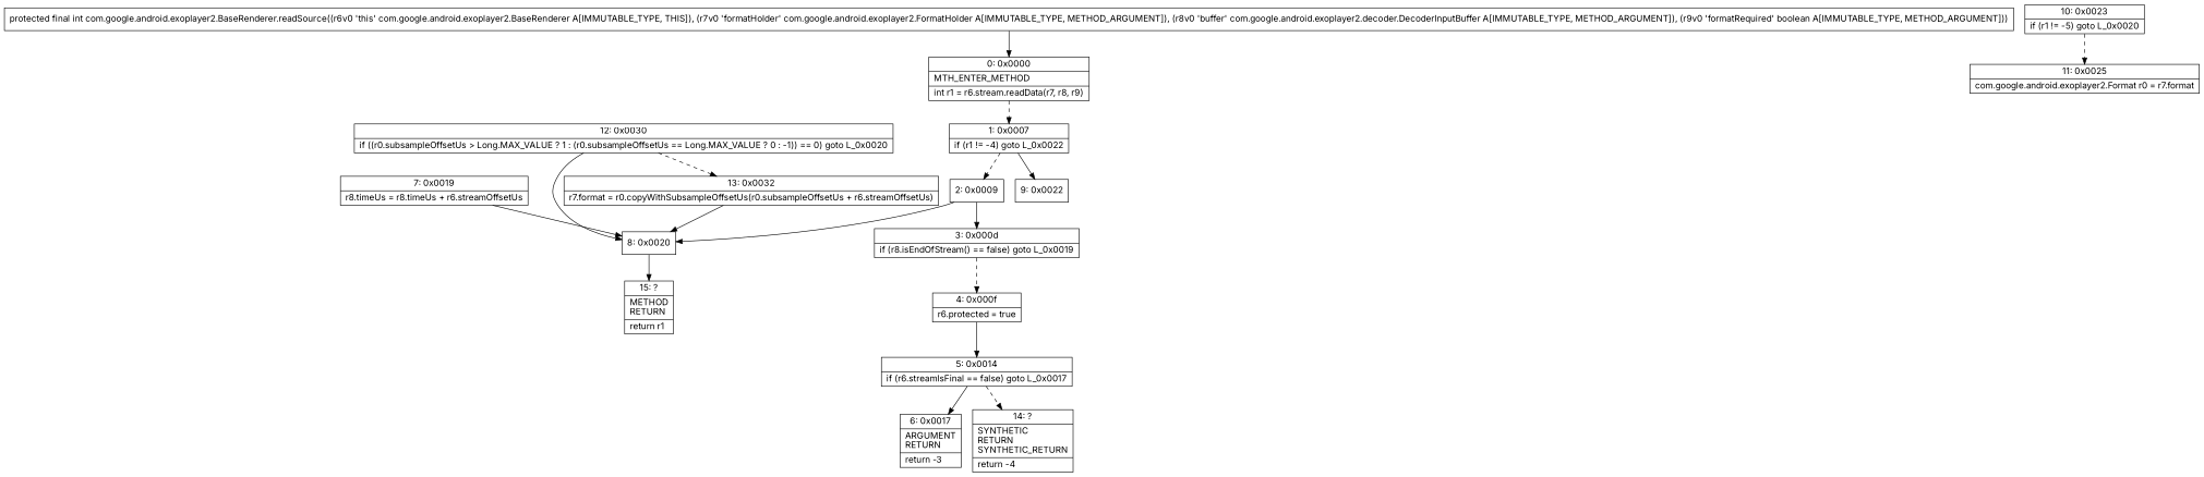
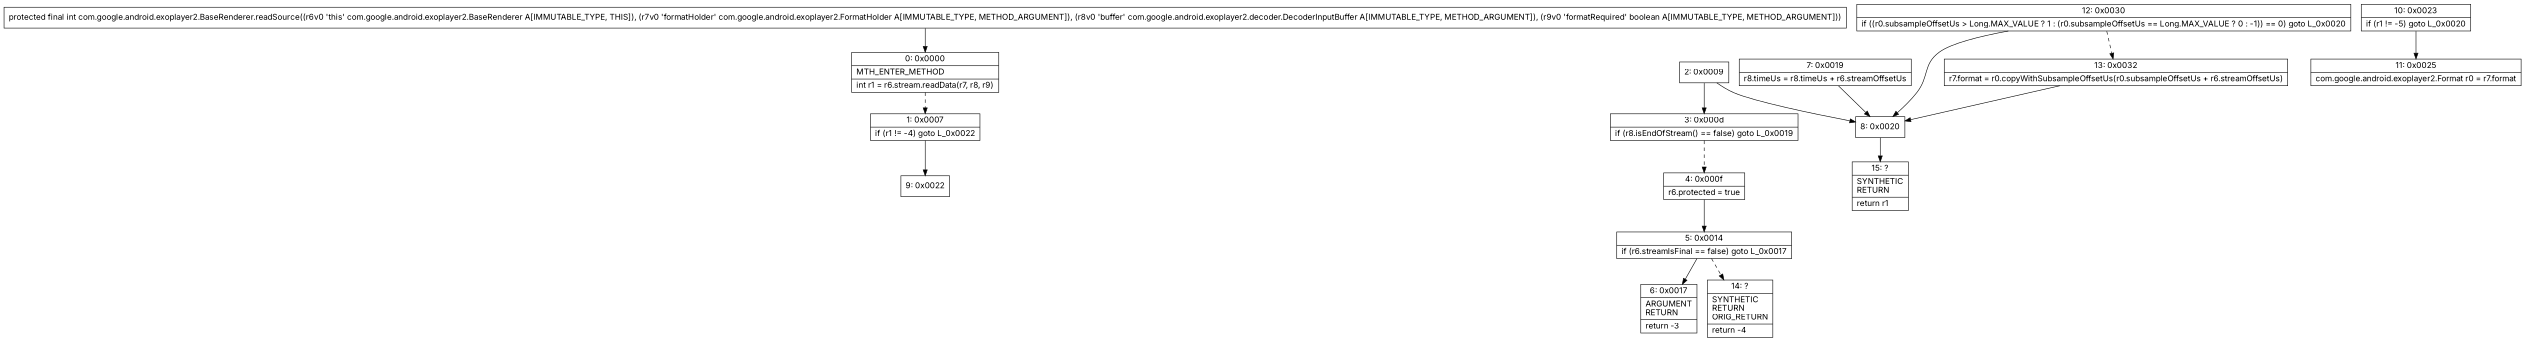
  digraph {
    fontname=Inter
    node [fontname=Inter shape=record]
    edge [fontname=Inter]
    n1 [label="{0\:\ 0x0000|MTH_ENTER_METHOD\l|int r1 = r6.stream.readData(r7, r8, r9)\l}"]
    n2 [label="{1\:\ 0x0007|if (r1 != \-4) goto L_0x0022\l}"]
    n3 [label="{2\:\ 0x0009}"]
    n4 [label="{9\:\ 0x0022}"]
    n5 [label="{3\:\ 0x000d|if (r8.isEndOfStream() == false) goto L_0x0019\l}"]
    n6 [label="{8\:\ 0x0020}"]
    n7 [label="{4\:\ 0x000f|r6.protected = true\l}"]
    n8 [label="{5\:\ 0x0014|if (r6.streamIsFinal == false) goto L_0x0017\l}"]
    n9 [label="{7\:\ 0x0019|r8.timeUs = r8.timeUs + r6.streamOffsetUs\l}"]
    n10 [label="{6\:\ 0x0017|ARGUMENT\lRETURN\l|return \-3\l}"]
-   n11 [label="{14\:\ ?|SYNTHETIC\lRETURN\lSYNTHETIC_RETURN\l|return \-4\l}"]
-   n12 [label="{15\:\ ?|METHOD\lRETURN\l|return r1\l}"]
+   n11 [label="{14\:\ ?|SYNTHETIC\lRETURN\lORIG_RETURN\l|return \-4\l}"]
+   n12 [label="{15\:\ ?|SYNTHETIC\lRETURN\l|return r1\l}"]
    n13 [label="{10\:\ 0x0023|if (r1 != \-5) goto L_0x0020\l}"]
    n14 [label="{11\:\ 0x0025|com.google.android.exoplayer2.Format r0 = r7.format\l}"]
    n15 [label="{12\:\ 0x0030|if ((r0.subsampleOffsetUs \> Long.MAX_VALUE ? 1 : (r0.subsampleOffsetUs == Long.MAX_VALUE ? 0 : \-1)) == 0) goto L_0x0020\l}"]
    n16 [label="{13\:\ 0x0032|r7.format = r0.copyWithSubsampleOffsetUs(r0.subsampleOffsetUs + r6.streamOffsetUs)\l}"]
    n17 [label="{protected final int com.google.android.exoplayer2.BaseRenderer.readSource((r6v0 'this' com.google.android.exoplayer2.BaseRenderer A[IMMUTABLE_TYPE, THIS]), (r7v0 'formatHolder' com.google.android.exoplayer2.FormatHolder A[IMMUTABLE_TYPE, METHOD_ARGUMENT]), (r8v0 'buffer' com.google.android.exoplayer2.decoder.DecoderInputBuffer A[IMMUTABLE_TYPE, METHOD_ARGUMENT]), (r9v0 'formatRequired' boolean A[IMMUTABLE_TYPE, METHOD_ARGUMENT])) }"]
    n1 -> n2 [style=dashed]
-   n2 -> n3 [style=dashed]
    n2 -> n4
    n3 -> n5
    n3 -> n6
    n5 -> n7 [style=dashed]
    n6 -> n12
    n7 -> n8
    n8 -> n10
    n8 -> n11 [style=dashed]
    n9 -> n6
-   n13 -> n14 [style=dashed]
+   n13 -> n14 [style=solid]
    n15 -> n6
    n15 -> n16 [style=dashed]
    n16 -> n6
    n17 -> n1
  }
